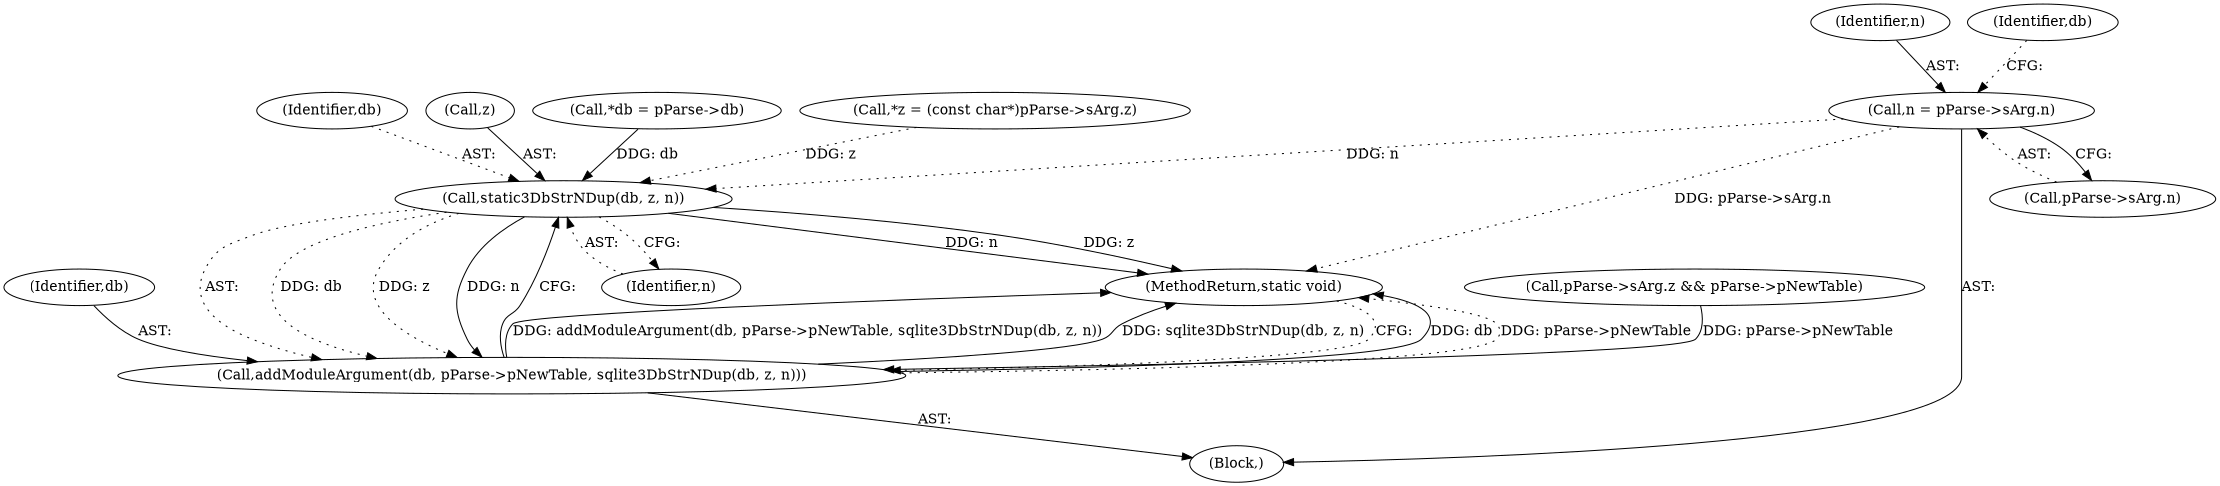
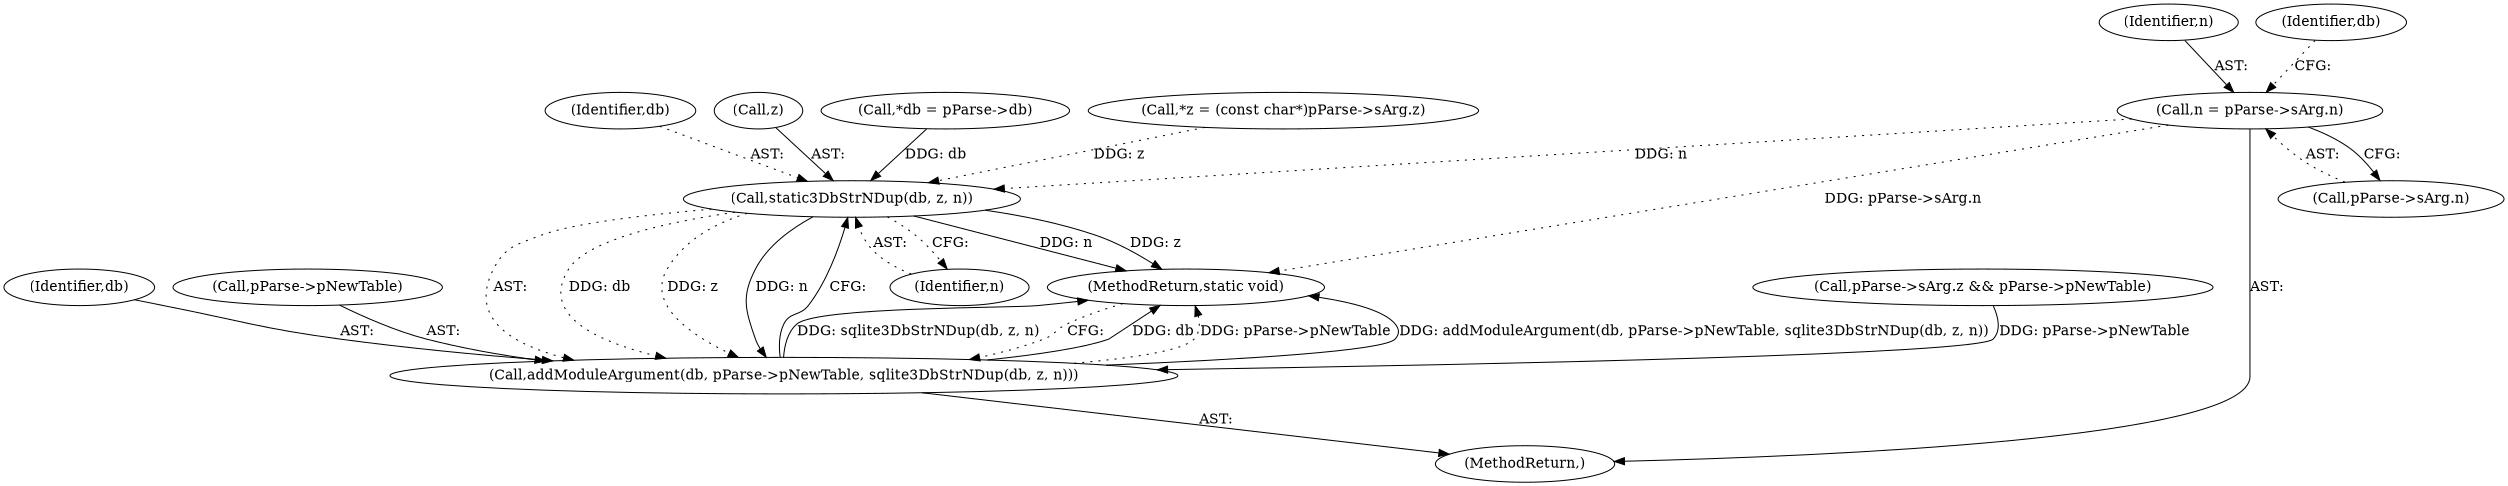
  digraph {
    edge [style=solid]
    n1 [label="(Call,n = pParse->sArg.n)"]
    n2 [label="(Call,static3DbStrNDup(db, z, n))"]
    n3 [label="(MethodReturn,static void)"]
    n4 [label="(Call,pParse->sArg.n)"]
-   n5 [label="(Block,)"]
+   n5 [label="(MethodReturn,)"]
    n6 [label="(Call,addModuleArgument(db, pParse->pNewTable, sqlite3DbStrNDup(db, z, n)))"]
    n7 [label="(Identifier,n)"]
    n8 [label="(Call,pParse->sArg.z && pParse->pNewTable)"]
    n9 [label="(Identifier,db)"]
    n10 [label="(Call,z)"]
    n11 [label="(Identifier,n)"]
    n12 [label="(Identifier,db)"]
+   n13 [label="(Call,pParse->pNewTable)"]
    n14 [label="(Call,*db = pParse->db)"]
    n15 [label="(Identifier,db)"]
    n16 [label="(Call,*z = (const char*)pParse->sArg.z)"]
    n1 -> n2 [label="DDG: n" style=dotted]
    n1 -> n3 [label="DDG: pParse->sArg.n" style=dotted]
    n1 -> n4 [label="CFG: "]
    n1 -> n5 [label="AST: "]
    n2 -> n3 [label="DDG: n"]
    n2 -> n3 [label="DDG: z"]
    n2 -> n6 [label="AST: " style=dotted]
    n2 -> n6 [label="DDG: db" style=dotted]
    n2 -> n6 [label="DDG: z" style=dotted]
    n2 -> n6 [label="DDG: n"]
    n2 -> n7 [label="CFG: " style=dotted]
    n3 -> n6 [label="CFG: " style=dotted]
    n4 -> n1 [label="AST: " style=dotted]
    n6 -> n2 [label="CFG: "]
    n6 -> n3 [label="DDG: db"]
    n6 -> n3 [label="DDG: pParse->pNewTable" style=dotted]
    n6 -> n3 [label="DDG: addModuleArgument(db, pParse->pNewTable, sqlite3DbStrNDup(db, z, n))"]
    n6 -> n3 [label="DDG: sqlite3DbStrNDup(db, z, n)"]
    n6 -> n5 [label="AST: "]
    n7 -> n2 [label="AST: " style=dotted]
    n8 -> n6 [label="DDG: pParse->pNewTable"]
    n9 -> n2 [label="AST: " style=dotted]
    n10 -> n2 [label="AST: "]
    n11 -> n1 [label="AST: "]
    n12 -> n6 [label="AST: "]
+   n13 -> n6 [label="AST: "]
    n14 -> n2 [label="DDG: db"]
    n15 -> n1 [label="CFG: " style=dotted]
    n16 -> n2 [label="DDG: z" style=dotted]
  }
